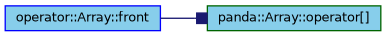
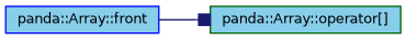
  digraph {
    rankdir=LR
    node [fillcolor=skyblue fontname=Helvetica fontsize=10 shape=record style=filled]
-   n1 [color=blue fontcolor=black height=0.2 label="operator::Array::front" width=0.4]
+   n1 [color=blue fontcolor=black height=0.2 label="panda::Array::front" width=0.4]
    n2 [color=darkgreen height=0.2 label="panda::Array::operator[]" width=0.4]
    n1 -> n2 [color=midnightblue fontname=Helvetica fontsize=10 labelfontname=Helvetica labelfontsize=10 style=solid arrowhead=box]
  }
